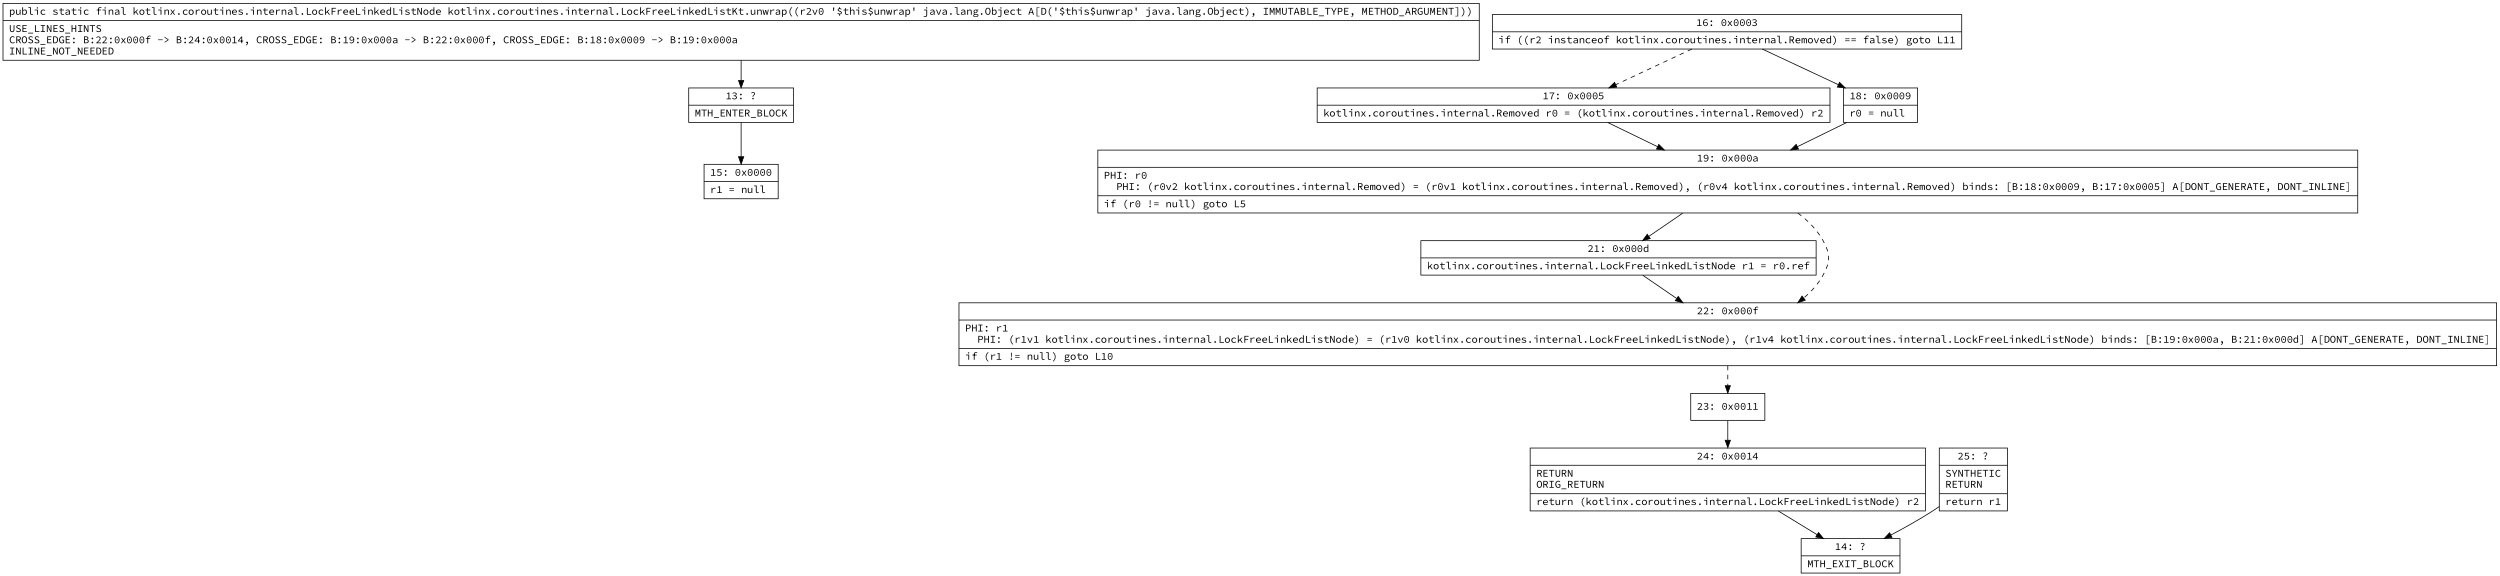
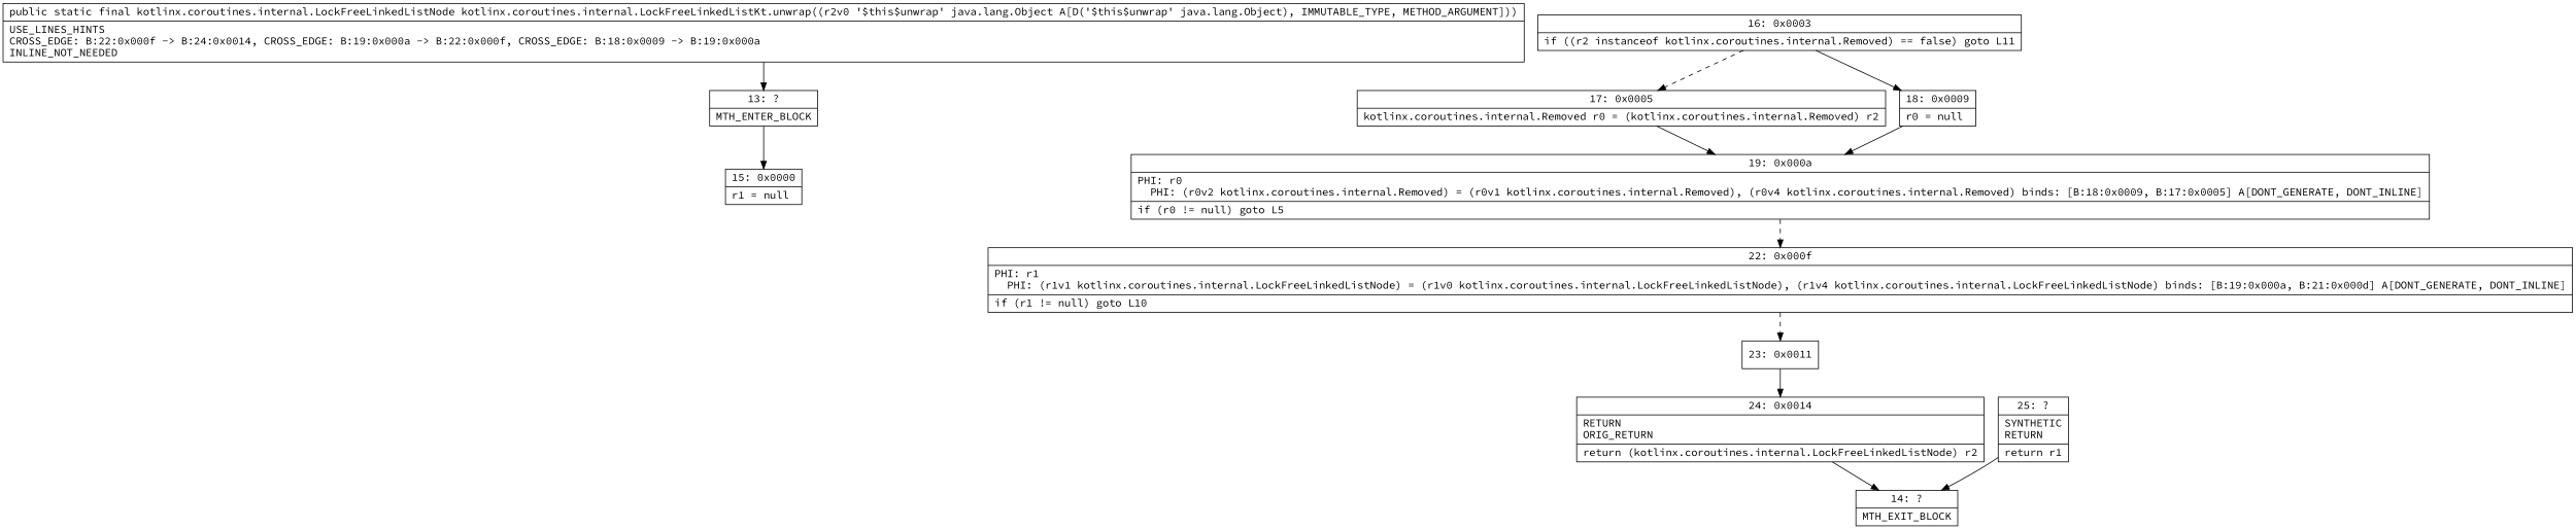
  digraph {
    fontname="Source Code Pro"
    node [fontname="Source Code Pro" shape=record]
    edge [fontname="Source Code Pro"]
    n1 [label="{13\:\ ?|MTH_ENTER_BLOCK\l}"]
    n2 [label="{15\:\ 0x0000|r1 = null\l}"]
    n3 [label="{16\:\ 0x0003|if ((r2 instanceof kotlinx.coroutines.internal.Removed) == false) goto L11\l}"]
    n4 [label="{17\:\ 0x0005|kotlinx.coroutines.internal.Removed r0 = (kotlinx.coroutines.internal.Removed) r2\l}"]
    n5 [label="{18\:\ 0x0009|r0 = null\l}"]
    n6 [label="{19\:\ 0x000a|PHI: r0 \l  PHI: (r0v2 kotlinx.coroutines.internal.Removed) = (r0v1 kotlinx.coroutines.internal.Removed), (r0v4 kotlinx.coroutines.internal.Removed) binds: [B:18:0x0009, B:17:0x0005] A[DONT_GENERATE, DONT_INLINE]\l|if (r0 != null) goto L5\l}"]
-   n7 [label="{21\:\ 0x000d|kotlinx.coroutines.internal.LockFreeLinkedListNode r1 = r0.ref\l}"]
    n8 [label="{22\:\ 0x000f|PHI: r1 \l  PHI: (r1v1 kotlinx.coroutines.internal.LockFreeLinkedListNode) = (r1v0 kotlinx.coroutines.internal.LockFreeLinkedListNode), (r1v4 kotlinx.coroutines.internal.LockFreeLinkedListNode) binds: [B:19:0x000a, B:21:0x000d] A[DONT_GENERATE, DONT_INLINE]\l|if (r1 != null) goto L10\l}"]
    n9 [label="{23\:\ 0x0011}"]
    n10 [label="{24\:\ 0x0014|RETURN\lORIG_RETURN\l|return (kotlinx.coroutines.internal.LockFreeLinkedListNode) r2\l}"]
    n11 [label="{25\:\ ?|SYNTHETIC\lRETURN\l|return r1\l}"]
    n12 [label="{14\:\ ?|MTH_EXIT_BLOCK\l}"]
    n13 [label="{public static final kotlinx.coroutines.internal.LockFreeLinkedListNode kotlinx.coroutines.internal.LockFreeLinkedListKt.unwrap((r2v0 '$this$unwrap' java.lang.Object A[D('$this$unwrap' java.lang.Object), IMMUTABLE_TYPE, METHOD_ARGUMENT]))  | USE_LINES_HINTS\lCROSS_EDGE: B:22:0x000f \-\> B:24:0x0014, CROSS_EDGE: B:19:0x000a \-\> B:22:0x000f, CROSS_EDGE: B:18:0x0009 \-\> B:19:0x000a\lINLINE_NOT_NEEDED\l}"]
    n1 -> n2
    n3 -> n4 [style=dashed]
    n3 -> n5
    n4 -> n6
    n5 -> n6
-   n6 -> n7
    n6 -> n8 [style=dashed]
-   n7 -> n8
    n8 -> n9 [style=dashed]
    n9 -> n10
    n10 -> n12
    n11 -> n12
    n13 -> n1
  }
